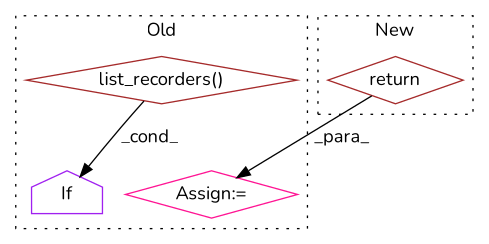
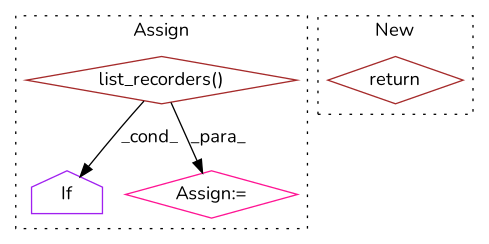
  digraph {
    fontname=Nunito
    node [color=brown fontname=Nunito l=3 shape=diamond]
    edge [arrowhead=normal fontname=Nunito]
    n1 [a=75 l=21 label="list_recorders()" s=8282]
    n2 [a=96 color=purple label=If s=9029 shape=house]
    n3 [a=68 color=deeppink label="Assign:=" s=8279]
    n4 [a=93 l=7 label=return s=11005]
    subgraph cluster_1 {
-     label=Old
+     label=Assign
      style=dotted
      n1
      n2
      n3
    }
    subgraph cluster_2 {
      label=New
      style=dotted
      n4
    }
    n1 -> n2 [label=_cond_]
-   n4 -> n3 [label=_para_]
+   n1 -> n3 [label=_para_]
  }
